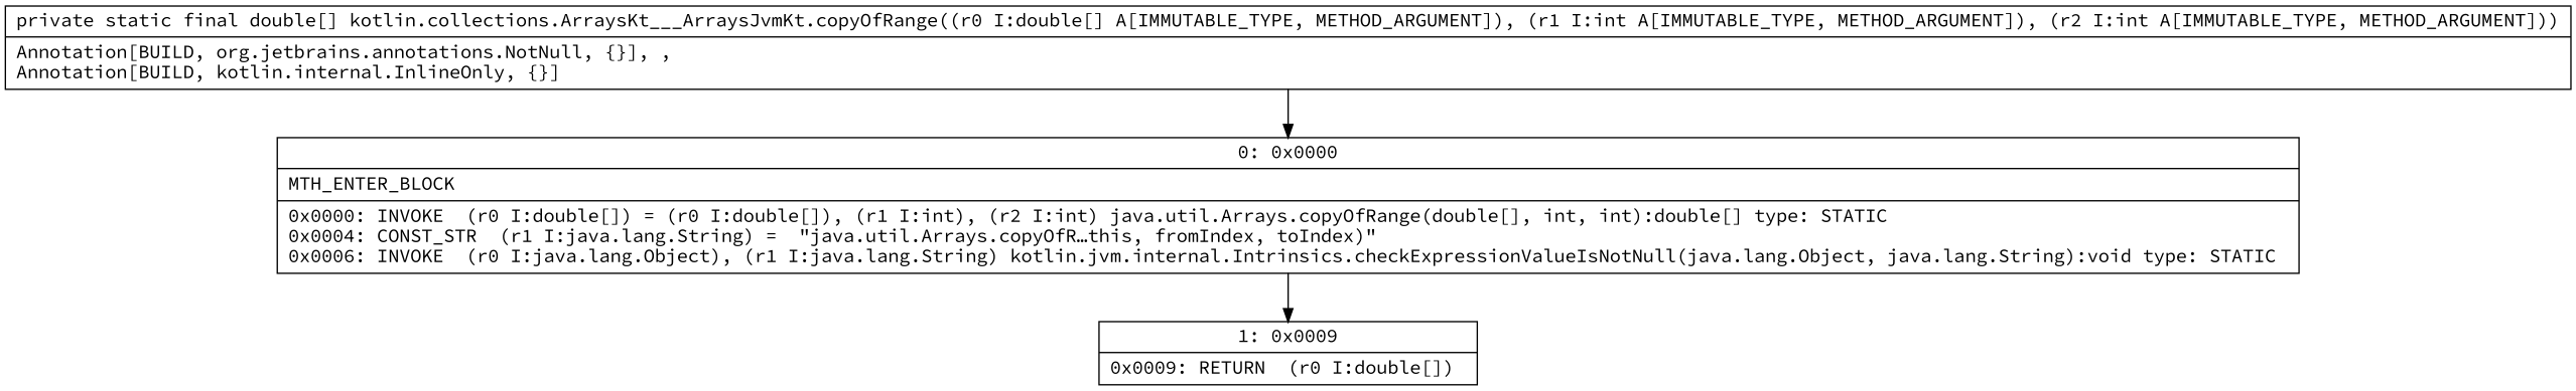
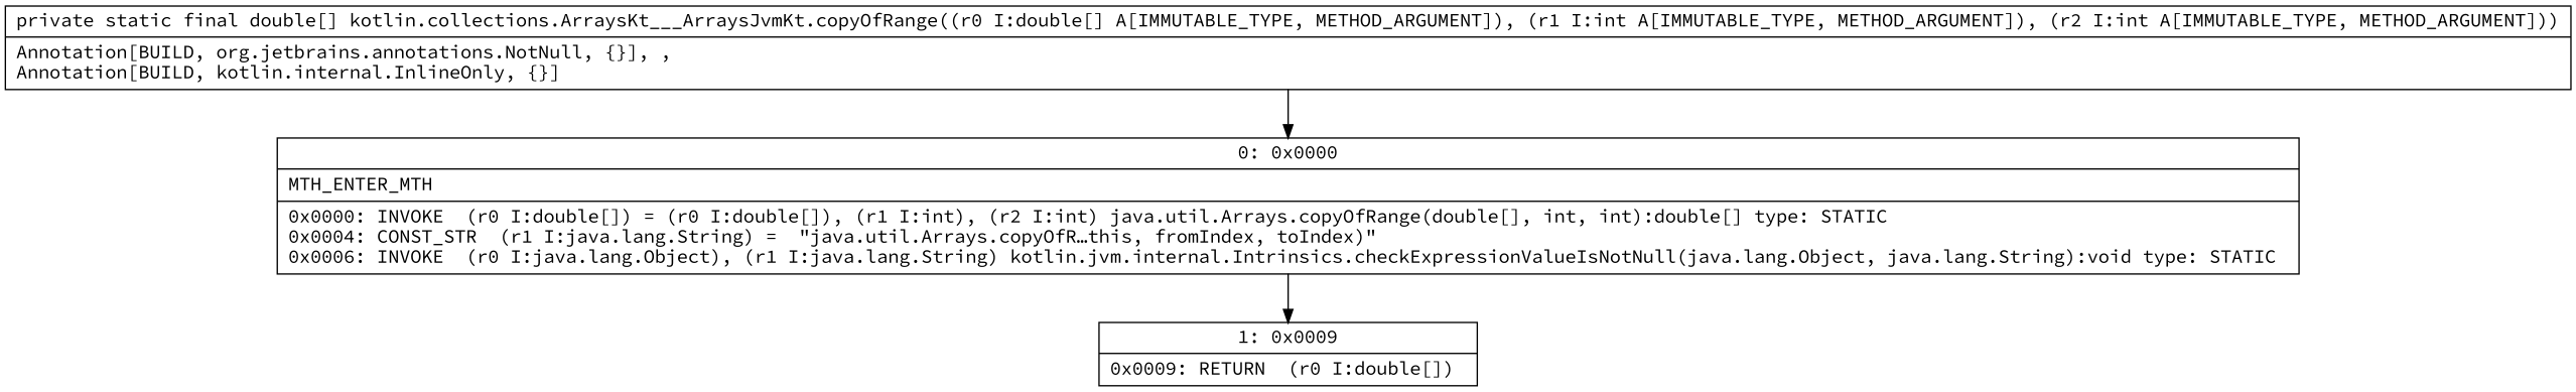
  digraph {
    fontname="Source Code Pro"
    node [shape=record fontname="Source Code Pro"]
    edge [fontname="Source Code Pro"]
-   n1 [label="{0\:\ 0x0000|MTH_ENTER_BLOCK\l|0x0000: INVOKE  (r0 I:double[]) = (r0 I:double[]), (r1 I:int), (r2 I:int) java.util.Arrays.copyOfRange(double[], int, int):double[] type: STATIC \l0x0004: CONST_STR  (r1 I:java.lang.String) =  \"java.util.Arrays.copyOfR…this, fromIndex, toIndex)\" \l0x0006: INVOKE  (r0 I:java.lang.Object), (r1 I:java.lang.String) kotlin.jvm.internal.Intrinsics.checkExpressionValueIsNotNull(java.lang.Object, java.lang.String):void type: STATIC \l}"]
+   n1 [label="{0\:\ 0x0000|MTH_ENTER_MTH\l|0x0000: INVOKE  (r0 I:double[]) = (r0 I:double[]), (r1 I:int), (r2 I:int) java.util.Arrays.copyOfRange(double[], int, int):double[] type: STATIC \l0x0004: CONST_STR  (r1 I:java.lang.String) =  \"java.util.Arrays.copyOfR…this, fromIndex, toIndex)\" \l0x0006: INVOKE  (r0 I:java.lang.Object), (r1 I:java.lang.String) kotlin.jvm.internal.Intrinsics.checkExpressionValueIsNotNull(java.lang.Object, java.lang.String):void type: STATIC \l}"]
    n2 [label="{1\:\ 0x0009|0x0009: RETURN  (r0 I:double[]) \l}"]
    n3 [label="{private static final double[] kotlin.collections.ArraysKt___ArraysJvmKt.copyOfRange((r0 I:double[] A[IMMUTABLE_TYPE, METHOD_ARGUMENT]), (r1 I:int A[IMMUTABLE_TYPE, METHOD_ARGUMENT]), (r2 I:int A[IMMUTABLE_TYPE, METHOD_ARGUMENT]))  | Annotation[BUILD, org.jetbrains.annotations.NotNull, \{\}], , \lAnnotation[BUILD, kotlin.internal.InlineOnly, \{\}]\l}"]
    n1 -> n2
    n3 -> n1
  }
